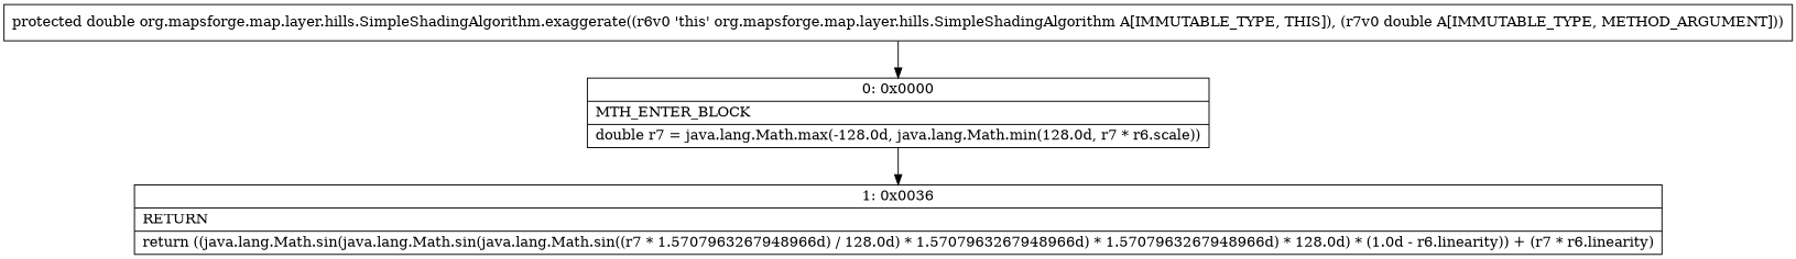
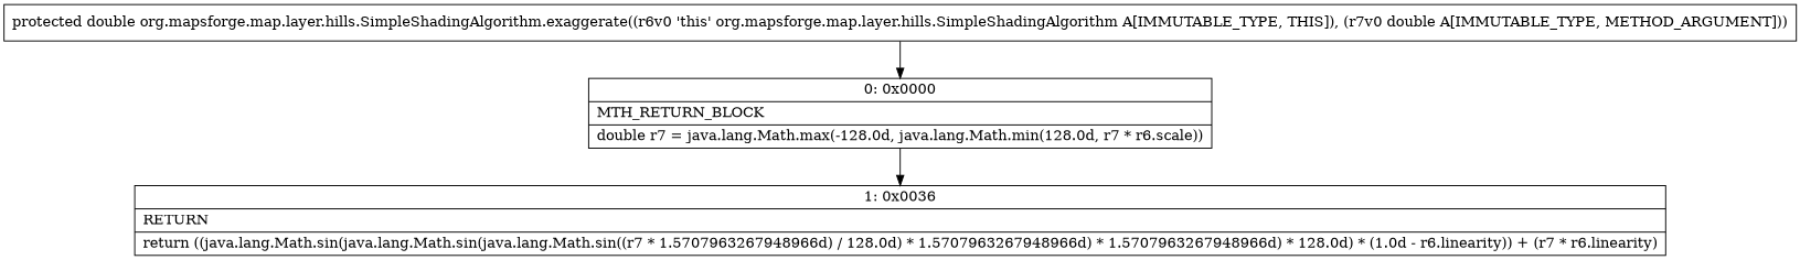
  digraph {
    node [shape=record]
-   n1 [label="{0\:\ 0x0000|MTH_ENTER_BLOCK\l|double r7 = java.lang.Math.max(\-128.0d, java.lang.Math.min(128.0d, r7 * r6.scale))\l}"]
+   n1 [label="{0\:\ 0x0000|MTH_RETURN_BLOCK\l|double r7 = java.lang.Math.max(\-128.0d, java.lang.Math.min(128.0d, r7 * r6.scale))\l}"]
    n2 [label="{1\:\ 0x0036|RETURN\l|return ((java.lang.Math.sin(java.lang.Math.sin(java.lang.Math.sin((r7 * 1.5707963267948966d) \/ 128.0d) * 1.5707963267948966d) * 1.5707963267948966d) * 128.0d) * (1.0d \- r6.linearity)) + (r7 * r6.linearity)\l}"]
    n3 [label="{protected double org.mapsforge.map.layer.hills.SimpleShadingAlgorithm.exaggerate((r6v0 'this' org.mapsforge.map.layer.hills.SimpleShadingAlgorithm A[IMMUTABLE_TYPE, THIS]), (r7v0 double A[IMMUTABLE_TYPE, METHOD_ARGUMENT])) }"]
    n1 -> n2
    n3 -> n1
  }
